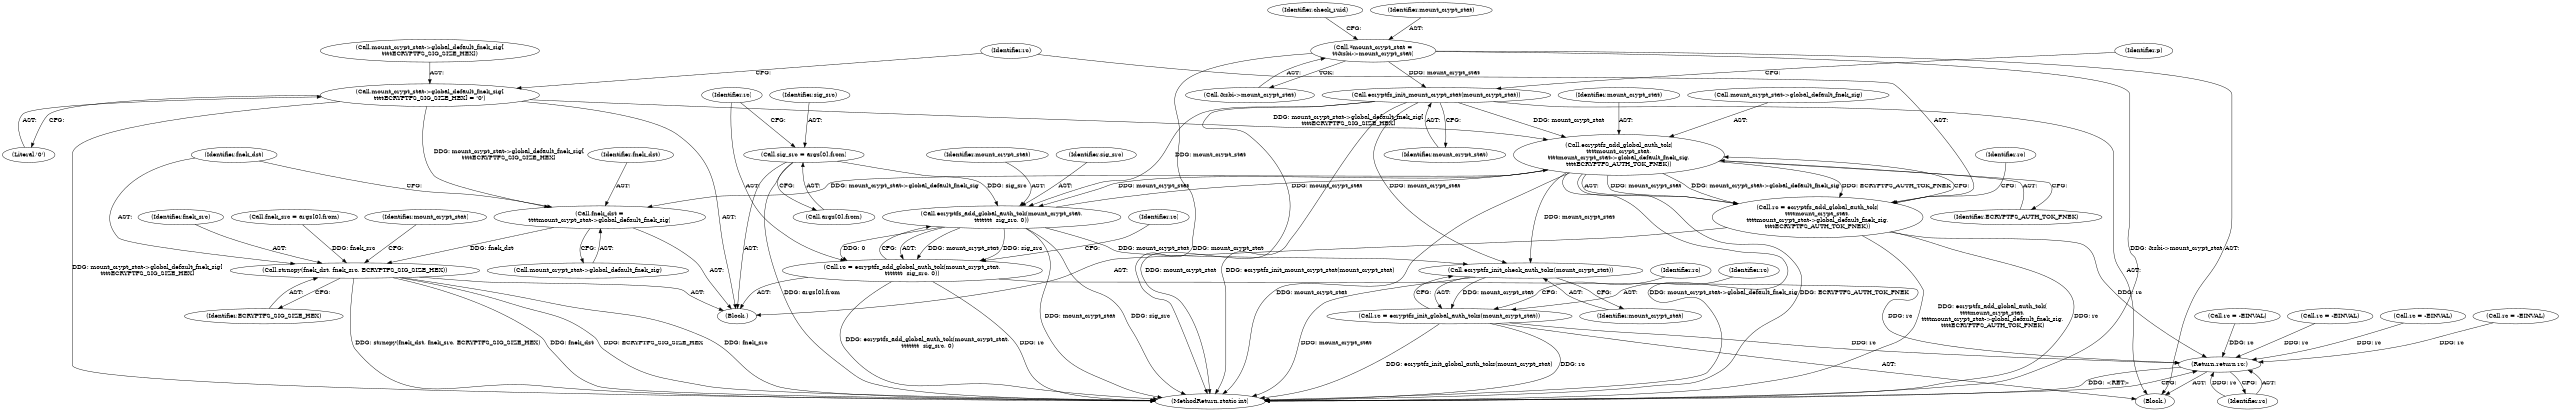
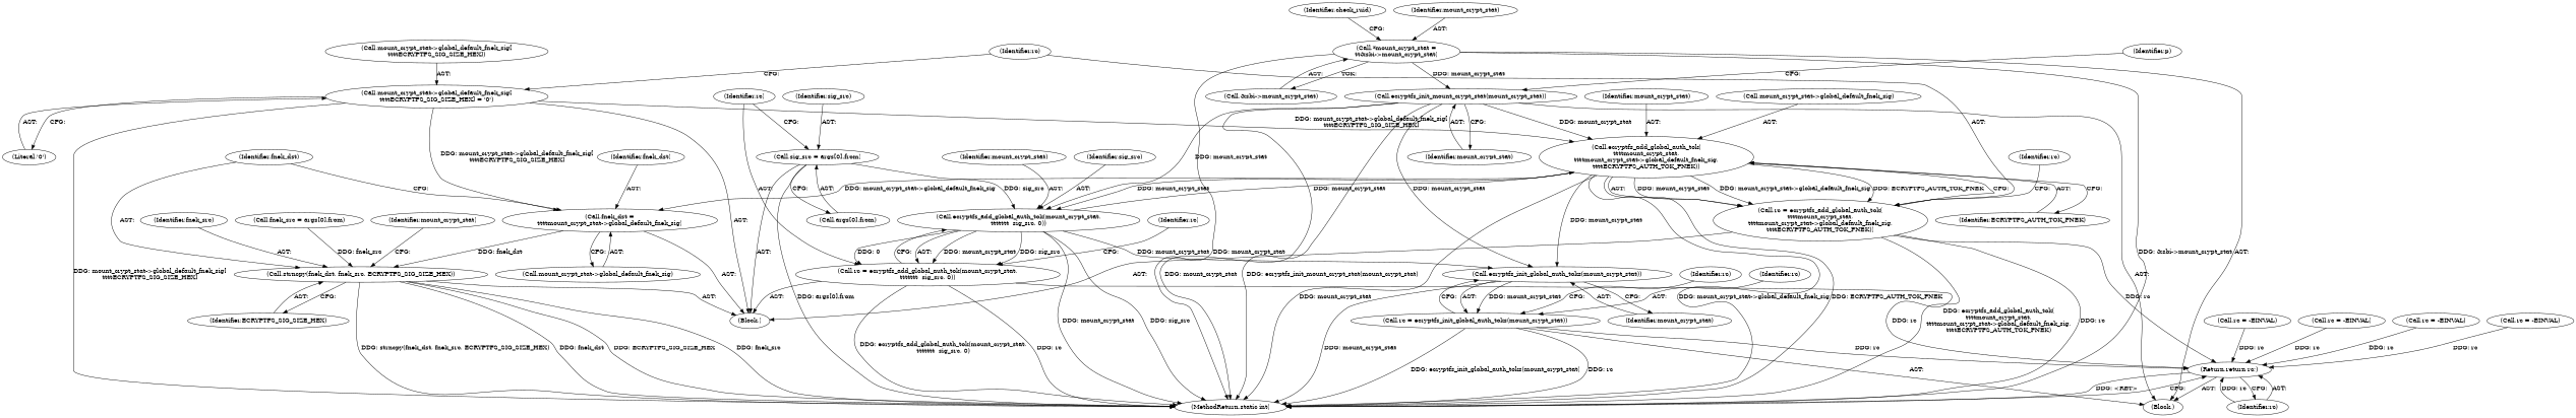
  digraph {
    n1 [label="(Call,ecryptfs_add_global_auth_tok(\n\t\t\t\tmount_crypt_stat,\n\t\t\t\tmount_crypt_stat->global_default_fnek_sig,\n\t\t\t\tECRYPTFS_AUTH_TOK_FNEK))"]
    n2 [label="(Call,ecryptfs_add_global_auth_tok(mount_crypt_stat,\n\t\t\t\t\t\t\t  sig_src, 0))"]
    n3 [label="(Call,fnek_dst =\n\t\t\t\tmount_crypt_stat->global_default_fnek_sig)"]
    n4 [label="(Call,rc = ecryptfs_add_global_auth_tok(\n\t\t\t\tmount_crypt_stat,\n\t\t\t\tmount_crypt_stat->global_default_fnek_sig,\n\t\t\t\tECRYPTFS_AUTH_TOK_FNEK))"]
-   n5 [label="(Call,ecryptfs_init_check_auth_toks(mount_crypt_stat))"]
+   n5 [label="(Call,ecryptfs_init_global_auth_toks(mount_crypt_stat))"]
    n6 [label="(Identifier,ECRYPTFS_AUTH_TOK_FNEK)"]
    n7 [label="(MethodReturn,static int)"]
    n8 [label="(Call,rc = ecryptfs_add_global_auth_tok(mount_crypt_stat,\n\t\t\t\t\t\t\t  sig_src, 0))"]
    n9 [label="(Block,)"]
    n10 [label="(Call,strncpy(fnek_dst, fnek_src, ECRYPTFS_SIG_SIZE_HEX))"]
    n11 [label="(Call,mount_crypt_stat->global_default_fnek_sig)"]
    n12 [label="(Return,return rc;)"]
    n13 [label="(Call,rc = ecryptfs_init_global_auth_toks(mount_crypt_stat))"]
    n14 [label="(Identifier,mount_crypt_stat)"]
    n15 [label="(Call,ecryptfs_init_mount_crypt_stat(mount_crypt_stat))"]
    n16 [label="(Block,)"]
    n17 [label="(Identifier,mount_crypt_stat)"]
    n18 [label="(Call,*mount_crypt_stat =\n\t\t&sbi->mount_crypt_stat)"]
    n19 [label="(Call,&sbi->mount_crypt_stat)"]
    n20 [label="(Call,mount_crypt_stat->global_default_fnek_sig[\n\t\t\t\tECRYPTFS_SIG_SIZE_HEX] = '\0')"]
    n21 [label="(Literal,'\0')"]
    n22 [label="(Call,sig_src = args[0].from)"]
    n23 [label="(Call,args[0].from)"]
    n24 [label="(Identifier,rc)"]
    n25 [label="(Identifier,ECRYPTFS_SIG_SIZE_HEX)"]
    n26 [label="(Identifier,rc)"]
    n27 [label="(Identifier,p)"]
    n28 [label="(Identifier,mount_crypt_stat)"]
    n29 [label="(Identifier,fnek_src)"]
    n30 [label="(Call,mount_crypt_stat->global_default_fnek_sig[\n\t\t\t\tECRYPTFS_SIG_SIZE_HEX])"]
    n31 [label="(Identifier,rc)"]
    n32 [label="(Identifier,rc)"]
    n33 [label="(Identifier,mount_crypt_stat)"]
    n34 [label="(Identifier,rc)"]
    n35 [label="(Identifier,mount_crypt_stat)"]
    n36 [label="(Identifier,check_ruid)"]
    n37 [label="(Identifier,sig_src)"]
    n38 [label="(Identifier,sig_src)"]
    n39 [label="(Identifier,rc)"]
    n40 [label="(Identifier,fnek_dst)"]
    n41 [label="(Call,fnek_src = args[0].from)"]
    n42 [label="(Identifier,rc)"]
    n43 [label="(Call,rc = -EINVAL)"]
    n44 [label="(Call,mount_crypt_stat->global_default_fnek_sig)"]
    n45 [label="(Call,rc = -EINVAL)"]
    n46 [label="(Call,rc = -EINVAL)"]
    n47 [label="(Identifier,mount_crypt_stat)"]
    n48 [label="(Call,rc = -EINVAL)"]
    n49 [label="(Identifier,fnek_dst)"]
    n1 -> n2 [label="DDG: mount_crypt_stat"]
    n1 -> n3 [label="DDG: mount_crypt_stat->global_default_fnek_sig"]
    n1 -> n4 [label="AST: "]
    n1 -> n4 [label="DDG: mount_crypt_stat"]
    n1 -> n4 [label="DDG: mount_crypt_stat->global_default_fnek_sig"]
    n1 -> n4 [label="DDG: ECRYPTFS_AUTH_TOK_FNEK"]
    n1 -> n5 [label="DDG: mount_crypt_stat"]
    n1 -> n6 [label="CFG: "]
    n1 -> n7 [label="DDG: mount_crypt_stat"]
    n1 -> n7 [label="DDG: mount_crypt_stat->global_default_fnek_sig"]
    n1 -> n7 [label="DDG: ECRYPTFS_AUTH_TOK_FNEK"]
    n2 -> n1 [label="DDG: mount_crypt_stat"]
    n2 -> n5 [label="DDG: mount_crypt_stat"]
    n2 -> n7 [label="DDG: mount_crypt_stat"]
    n2 -> n7 [label="DDG: sig_src"]
    n2 -> n8 [label="AST: "]
    n2 -> n8 [label="DDG: mount_crypt_stat"]
    n2 -> n8 [label="DDG: sig_src"]
    n2 -> n8 [label="DDG: 0"]
    n3 -> n9 [label="AST: "]
    n3 -> n10 [label="DDG: fnek_dst"]
    n3 -> n11 [label="CFG: "]
    n4 -> n1 [label="CFG: "]
    n4 -> n7 [label="DDG: rc"]
    n4 -> n7 [label="DDG: ecryptfs_add_global_auth_tok(\n\t\t\t\tmount_crypt_stat,\n\t\t\t\tmount_crypt_stat->global_default_fnek_sig,\n\t\t\t\tECRYPTFS_AUTH_TOK_FNEK)"]
    n4 -> n9 [label="AST: "]
    n4 -> n12 [label="DDG: rc"]
    n5 -> n7 [label="DDG: mount_crypt_stat"]
    n5 -> n13 [label="AST: "]
    n5 -> n13 [label="DDG: mount_crypt_stat"]
    n5 -> n14 [label="CFG: "]
    n6 -> n1 [label="AST: "]
    n7 -> n12 [label="CFG: "]
    n8 -> n2 [label="CFG: "]
    n8 -> n7 [label="DDG: ecryptfs_add_global_auth_tok(mount_crypt_stat,\n\t\t\t\t\t\t\t  sig_src, 0)"]
    n8 -> n7 [label="DDG: rc"]
    n8 -> n9 [label="AST: "]
    n8 -> n12 [label="DDG: rc"]
    n10 -> n7 [label="DDG: strncpy(fnek_dst, fnek_src, ECRYPTFS_SIG_SIZE_HEX)"]
    n10 -> n7 [label="DDG: fnek_dst"]
    n10 -> n7 [label="DDG: ECRYPTFS_SIG_SIZE_HEX"]
    n10 -> n7 [label="DDG: fnek_src"]
    n10 -> n9 [label="AST: "]
    n10 -> n25 [label="CFG: "]
    n11 -> n3 [label="AST: "]
    n12 -> n7 [label="DDG: <RET>"]
    n12 -> n16 [label="AST: "]
    n12 -> n24 [label="CFG: "]
    n13 -> n5 [label="CFG: "]
    n13 -> n7 [label="DDG: ecryptfs_init_global_auth_toks(mount_crypt_stat)"]
    n13 -> n7 [label="DDG: rc"]
    n13 -> n12 [label="DDG: rc"]
    n13 -> n16 [label="AST: "]
    n14 -> n5 [label="AST: "]
    n15 -> n1 [label="DDG: mount_crypt_stat"]
    n15 -> n2 [label="DDG: mount_crypt_stat"]
    n15 -> n5 [label="DDG: mount_crypt_stat"]
    n15 -> n7 [label="DDG: mount_crypt_stat"]
    n15 -> n7 [label="DDG: ecryptfs_init_mount_crypt_stat(mount_crypt_stat)"]
    n15 -> n16 [label="AST: "]
    n15 -> n17 [label="CFG: "]
    n17 -> n15 [label="AST: "]
    n18 -> n7 [label="DDG: mount_crypt_stat"]
    n18 -> n7 [label="DDG: &sbi->mount_crypt_stat"]
    n18 -> n15 [label="DDG: mount_crypt_stat"]
    n18 -> n16 [label="AST: "]
    n18 -> n19 [label="TOK: "]
    n19 -> n18 [label="AST: "]
    n20 -> n1 [label="DDG: mount_crypt_stat->global_default_fnek_sig[\n\t\t\t\tECRYPTFS_SIG_SIZE_HEX]"]
    n20 -> n3 [label="DDG: mount_crypt_stat->global_default_fnek_sig[\n\t\t\t\tECRYPTFS_SIG_SIZE_HEX]"]
    n20 -> n7 [label="DDG: mount_crypt_stat->global_default_fnek_sig[\n\t\t\t\tECRYPTFS_SIG_SIZE_HEX]"]
    n20 -> n9 [label="AST: "]
    n20 -> n21 [label="CFG: "]
    n21 -> n20 [label="AST: "]
    n22 -> n2 [label="DDG: sig_src"]
    n22 -> n7 [label="DDG: args[0].from"]
    n22 -> n9 [label="AST: "]
    n22 -> n23 [label="CFG: "]
    n23 -> n22 [label="AST: "]
    n24 -> n12 [label="AST: "]
    n24 -> n12 [label="DDG: rc"]
    n25 -> n10 [label="AST: "]
    n26 -> n8 [label="CFG: "]
    n27 -> n15 [label="CFG: "]
    n28 -> n2 [label="AST: "]
    n29 -> n10 [label="AST: "]
    n30 -> n20 [label="AST: "]
    n31 -> n4 [label="AST: "]
    n31 -> n20 [label="CFG: "]
    n32 -> n13 [label="AST: "]
    n33 -> n1 [label="AST: "]
    n34 -> n13 [label="CFG: "]
    n35 -> n10 [label="CFG: "]
    n36 -> n18 [label="CFG: "]
    n37 -> n22 [label="AST: "]
    n38 -> n2 [label="AST: "]
    n39 -> n4 [label="CFG: "]
    n40 -> n3 [label="CFG: "]
    n40 -> n10 [label="AST: "]
    n41 -> n10 [label="DDG: fnek_src"]
    n42 -> n8 [label="AST: "]
    n42 -> n22 [label="CFG: "]
    n43 -> n12 [label="DDG: rc"]
    n44 -> n1 [label="AST: "]
    n45 -> n12 [label="DDG: rc"]
    n46 -> n12 [label="DDG: rc"]
    n47 -> n18 [label="AST: "]
    n48 -> n12 [label="DDG: rc"]
    n49 -> n3 [label="AST: "]
  }
